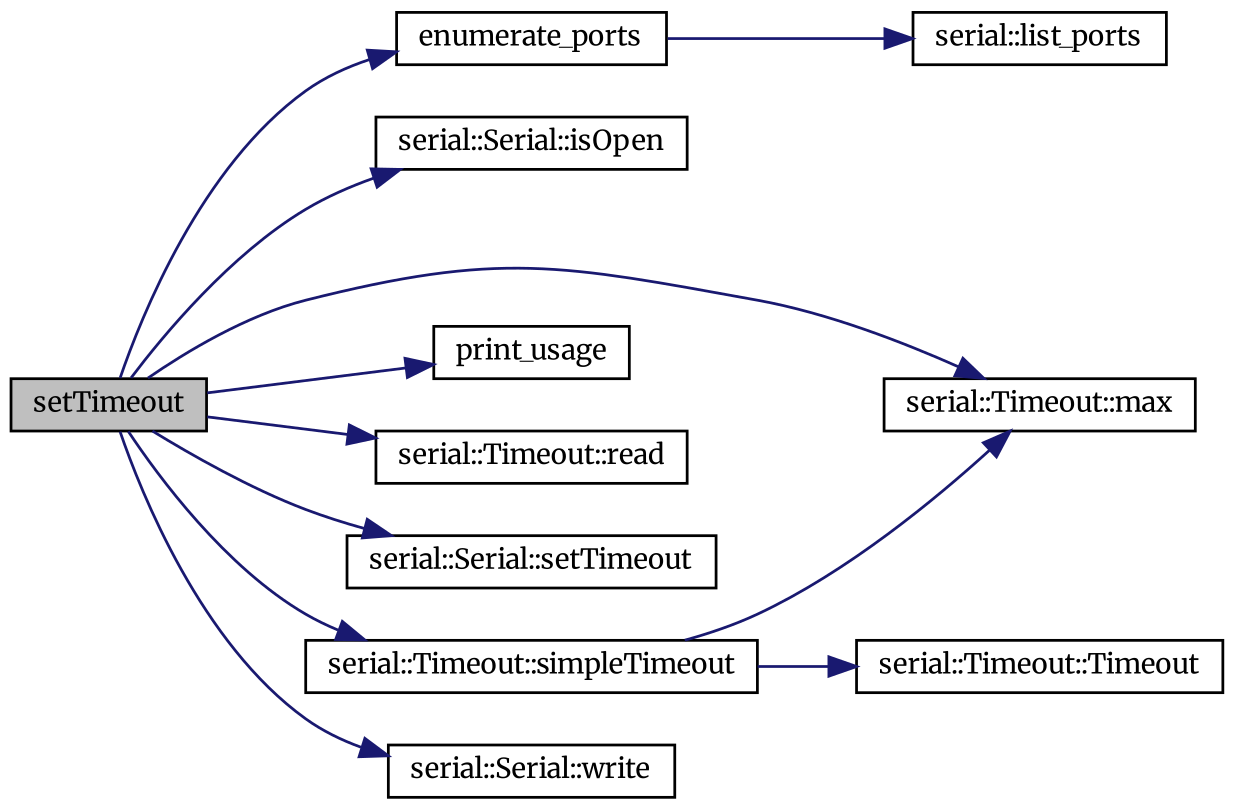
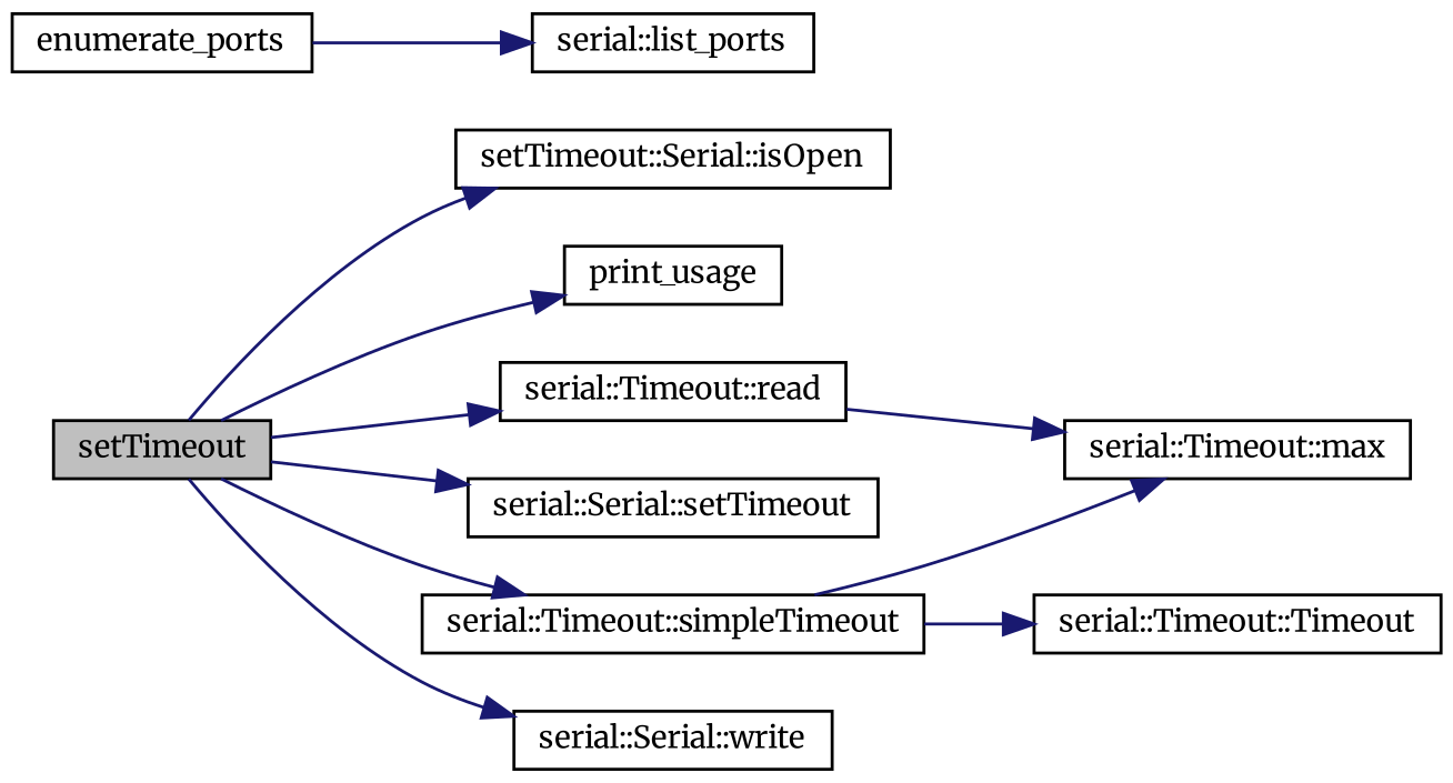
  digraph {
    fontname=Merriweather
    rankdir=LR
    node [color=black fillcolor=white fontname=Merriweather fontsize=10 shape=record style=filled]
    edge [color=midnightblue fontname=Merriweather fontsize=10 labelfontname=Helvetica labelfontsize=10 style=solid]
    n1 [fillcolor=grey75 fontcolor=black height=0.2 label=setTimeout width=0.4]
    n2 [height=0.2 label=enumerate_ports width=0.4]
-   n3 [height=0.2 label="serial::Serial::isOpen" width=0.4]
+   n3 [height=0.2 label="setTimeout::Serial::isOpen" width=0.4]
    n4 [height=0.2 label="serial::Timeout::max" width=0.4]
    n5 [height=0.2 label=print_usage width=0.4]
    n6 [height=0.2 label="serial::Timeout::read" width=0.4]
    n7 [height=0.2 label="serial::Serial::setTimeout" width=0.4]
    n8 [height=0.2 label="serial::Timeout::simpleTimeout" width=0.4]
    n9 [height=0.2 label="serial::Serial::write" width=0.4]
    n10 [height=0.2 label="serial::list_ports" width=0.4]
    n11 [height=0.2 label="serial::Timeout::Timeout" width=0.4]
-   n1 -> n2
    n1 -> n3
-   n1 -> n4
+   n6 -> n4
    n1 -> n5
    n1 -> n6
    n1 -> n7
    n1 -> n8
    n1 -> n9
    n2 -> n10
    n8 -> n4
    n8 -> n11
  }
